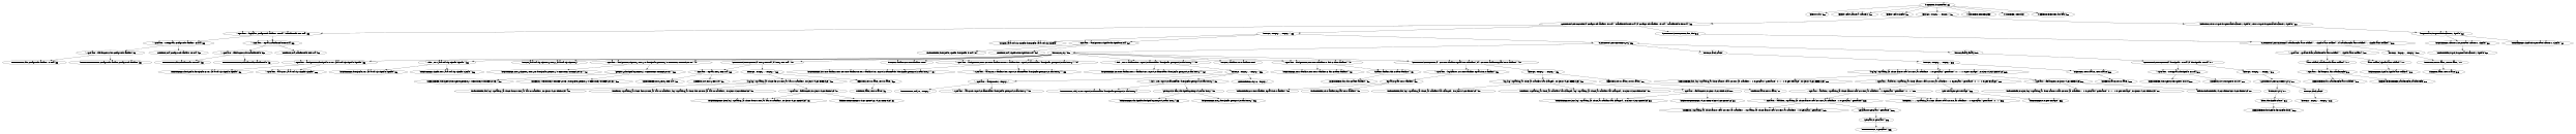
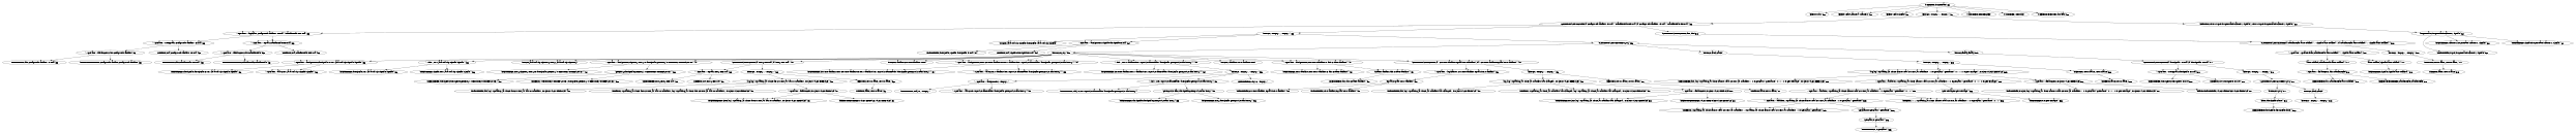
  digraph {
    n1 [label=<(METHOD,isUpToDate)<SUB>480</SUB>>]
    n2 [label=<(PARAM,this)<SUB>480</SUB>>]
    n3 [label=<(PARAM,FileScanner[] scanners)<SUB>480</SUB>>]
    n4 [label=<(PARAM,File zipFile)<SUB>480</SUB>>]
    n5 [label=<(BLOCK,&lt;empty&gt;,&lt;empty&gt;)<SUB>481</SUB>>]
    n6 [label=<(MODIFIER,PROTECTED)>]
    n7 [label=<(MODIFIER,VIRTUAL)>]
    n8 [label=<(METHOD_RETURN,boolean)<SUB>480</SUB>>]
    n9 [label=<(CONTROL_STRUCTURE,if (configuredManifest != null || manifestFile == null),if (configuredManifest != null || manifestFile == null))<SUB>483</SUB>>]
    n10 [label=<(RETURN,return super.isUpToDate(scanners, zipFile);,return super.isUpToDate(scanners, zipFile);)<SUB>521</SUB>>]
    n11 [label=<(&lt;operator&gt;.logicalOr,configuredManifest != null || manifestFile == null)<SUB>483</SUB>>]
    n12 [label=<(BLOCK,&lt;empty&gt;,&lt;empty&gt;)<SUB>483</SUB>>]
    n13 [label=<(CONTROL_STRUCTURE,else,else)<SUB>518</SUB>>]
    n14 [label=<(isUpToDate,isUpToDate(scanners, zipFile))<SUB>521</SUB>>]
    n15 [label=<(&lt;operator&gt;.notEquals,configuredManifest != null)<SUB>483</SUB>>]
    n16 [label=<(&lt;operator&gt;.equals,manifestFile == null)<SUB>483</SUB>>]
    n17 [label=<(LOCAL,java.util.zip.ZipFile theZipFile: java.util.zip.ZipFile)>]
    n18 [label=<(&lt;operator&gt;.assignment,ZipFile theZipFile = null)<SUB>484</SUB>>]
    n19 [label=<(CONTROL_STRUCTURE,try,try)<SUB>485</SUB>>]
    n20 [label=<(CONTROL_STRUCTURE,if (manifestFile.lastModified() &gt; zipFile.lastModified()),if (manifestFile.lastModified() &gt; zipFile.lastModified()))<SUB>518</SUB>>]
    n21 [label=<(&lt;operator&gt;.fieldAccess,this.configuredManifest)<SUB>483</SUB>>]
    n22 [label=<(LITERAL,null,configuredManifest != null)<SUB>483</SUB>>]
    n23 [label=<(&lt;operator&gt;.fieldAccess,this.manifestFile)<SUB>483</SUB>>]
    n24 [label=<(LITERAL,null,manifestFile == null)<SUB>483</SUB>>]
    n25 [label=<(IDENTIFIER,this,configuredManifest != null)<SUB>483</SUB>>]
    n26 [label=<(FIELD_IDENTIFIER,configuredManifest,configuredManifest)<SUB>483</SUB>>]
    n27 [label=<(IDENTIFIER,this,manifestFile == null)<SUB>483</SUB>>]
    n28 [label=<(FIELD_IDENTIFIER,manifestFile,manifestFile)<SUB>483</SUB>>]
    n29 [label=<(IDENTIFIER,theZipFile,ZipFile theZipFile = null)<SUB>484</SUB>>]
    n30 [label=<(LITERAL,null,ZipFile theZipFile = null)<SUB>484</SUB>>]
    n31 [label=<(BLOCK,try,try)<SUB>485</SUB>>]
    n32 [label=<(BLOCK,catch,catch)>]
    n33 [label=<(BLOCK,finally,finally)<SUB>509</SUB>>]
    n34 [label=<(&lt;operator&gt;.assignment,theZipFile = new java.util.zip.ZipFile(zipFile))<SUB>486</SUB>>]
    n35 [label=<(&lt;init&gt;,new java.util.zip.ZipFile(zipFile))<SUB>486</SUB>>]
    n36 [label=<(LOCAL,java.util.zip.ZipEntry entry: java.util.zip.ZipEntry)>]
    n37 [label=<(&lt;operator&gt;.assignment,ZipEntry entry = theZipFile.getEntry(&quot;META-INF/MANIFEST.MF&quot;))<SUB>487</SUB>>]
    n38 [label=<(CONTROL_STRUCTURE,if (entry == null),if (entry == null))<SUB>489</SUB>>]
    n39 [label=<(LOCAL,Manifest currentManifest: ANY)>]
    n40 [label=<(&lt;operator&gt;.assignment,ANY currentManifest = new Manifest(new InputStreamReader(theZipFile.getInputStream(entry))))<SUB>494</SUB>>]
    n41 [label=<(&lt;init&gt;,new Manifest(new InputStreamReader(theZipFile.getInputStream(entry))))<SUB>495</SUB>>]
    n42 [label=<(LOCAL,Manifest newManifest: ANY)>]
    n43 [label=<(&lt;operator&gt;.assignment,ANY newManifest = this.createManifest())<SUB>497</SUB>>]
    n44 [label=<(CONTROL_STRUCTURE,if (!currentManifest.equals(newManifest)),if (!currentManifest.equals(newManifest)))<SUB>498</SUB>>]
    n45 [label=<(BLOCK,&lt;empty&gt;,&lt;empty&gt;)<SUB>503</SUB>>]
    n46 [label=<(CONTROL_STRUCTURE,if (theZipFile != null),if (theZipFile != null))<SUB>510</SUB>>]
    n47 [label=<(IDENTIFIER,theZipFile,theZipFile = new java.util.zip.ZipFile(zipFile))<SUB>486</SUB>>]
-   n48 [label=<(&lt;operator&gt;.alloc,new java.util.zip.ZipFile(zipFile))<SUB>286</SUB>>]
+   n48 [label=<(&lt;operator&gt;.alloc,new java.util.zip.ZipFile(zipFile))<SUB>486</SUB>>]
    n49 [label=<(IDENTIFIER,theZipFile,new java.util.zip.ZipFile(zipFile))<SUB>486</SUB>>]
    n50 [label=<(IDENTIFIER,zipFile,new java.util.zip.ZipFile(zipFile))<SUB>486</SUB>>]
    n51 [label=<(IDENTIFIER,entry,ZipEntry entry = theZipFile.getEntry(&quot;META-INF/MANIFEST.MF&quot;))<SUB>487</SUB>>]
    n52 [label=<(getEntry,theZipFile.getEntry(&quot;META-INF/MANIFEST.MF&quot;))<SUB>488</SUB>>]
    n53 [label=<(&lt;operator&gt;.equals,entry == null)<SUB>489</SUB>>]
    n54 [label=<(BLOCK,&lt;empty&gt;,&lt;empty&gt;)<SUB>489</SUB>>]
    n55 [label=<(IDENTIFIER,currentManifest,ANY currentManifest = new Manifest(new InputStreamReader(theZipFile.getInputStream(entry))))<SUB>494</SUB>>]
    n56 [label=<(&lt;operator&gt;.alloc,new Manifest(new InputStreamReader(theZipFile.getInputStream(entry))))<SUB>495</SUB>>]
    n57 [label=<(IDENTIFIER,currentManifest,new Manifest(new InputStreamReader(theZipFile.getInputStream(entry))))<SUB>494</SUB>>]
    n58 [label=<(BLOCK,&lt;empty&gt;,&lt;empty&gt;)<SUB>495</SUB>>]
    n59 [label=<(IDENTIFIER,newManifest,ANY newManifest = this.createManifest())<SUB>497</SUB>>]
    n60 [label=<(createManifest,this.createManifest())<SUB>497</SUB>>]
    n61 [label=<(&lt;operator&gt;.logicalNot,!currentManifest.equals(newManifest))<SUB>498</SUB>>]
    n62 [label=<(BLOCK,&lt;empty&gt;,&lt;empty&gt;)<SUB>498</SUB>>]
    n63 [label=<(IDENTIFIER,theZipFile,theZipFile.getEntry(&quot;META-INF/MANIFEST.MF&quot;))<SUB>488</SUB>>]
    n64 [label=<(LITERAL,&quot;META-INF/MANIFEST.MF&quot;,theZipFile.getEntry(&quot;META-INF/MANIFEST.MF&quot;))<SUB>488</SUB>>]
    n65 [label=<(IDENTIFIER,entry,entry == null)<SUB>489</SUB>>]
    n66 [label=<(LITERAL,null,entry == null)<SUB>489</SUB>>]
    n67 [label=<(log,log(&quot;Updating jar since the current jar has no manifest&quot;, Project.MSG_VERBOSE))<SUB>490</SUB>>]
    n68 [label=<(RETURN,return false;,return false;)<SUB>492</SUB>>]
    n69 [label=<(IDENTIFIER,this,log(&quot;Updating jar since the current jar has no manifest&quot;, Project.MSG_VERBOSE))<SUB>490</SUB>>]
    n70 [label=<(LITERAL,&quot;Updating jar since the current jar has no manifest&quot;,log(&quot;Updating jar since the current jar has no manifest&quot;, Project.MSG_VERBOSE))<SUB>490</SUB>>]
    n71 [label=<(&lt;operator&gt;.fieldAccess,Project.MSG_VERBOSE)<SUB>491</SUB>>]
    n72 [label=<(LITERAL,false,return false;)<SUB>492</SUB>>]
    n73 [label=<(IDENTIFIER,Project,log(&quot;Updating jar since the current jar has no manifest&quot;, Project.MSG_VERBOSE))<SUB>491</SUB>>]
    n74 [label=<(FIELD_IDENTIFIER,MSG_VERBOSE,MSG_VERBOSE)<SUB>491</SUB>>]
    n75 [label=<(&lt;operator&gt;.assignment,&lt;empty&gt;)>]
    n76 [label=<(&lt;init&gt;,new InputStreamReader(theZipFile.getInputStream(entry)))<SUB>495</SUB>>]
    n77 [label=<(IDENTIFIER,$obj18,&lt;empty&gt;)>]
    n78 [label=<(IDENTIFIER,$obj18,&lt;empty&gt;)>]
    n79 [label=<(&lt;operator&gt;.alloc,new InputStreamReader(theZipFile.getInputStream(entry)))<SUB>495</SUB>>]
    n80 [label=<(IDENTIFIER,$obj18,new InputStreamReader(theZipFile.getInputStream(entry)))>]
    n81 [label=<(getInputStream,theZipFile.getInputStream(entry))<SUB>495</SUB>>]
    n82 [label=<(IDENTIFIER,theZipFile,theZipFile.getInputStream(entry))<SUB>495</SUB>>]
    n83 [label=<(IDENTIFIER,entry,theZipFile.getInputStream(entry))<SUB>496</SUB>>]
    n84 [label=<(IDENTIFIER,this,this.createManifest())<SUB>497</SUB>>]
    n85 [label=<(equals,equals(newManifest))<SUB>498</SUB>>]
    n86 [label=<(log,log(&quot;Updating jar since jar manifest has changed&quot;, Project.MSG_VERBOSE))<SUB>499</SUB>>]
    n87 [label=<(RETURN,return false;,return false;)<SUB>501</SUB>>]
    n88 [label=<(IDENTIFIER,currentManifest,equals(newManifest))<SUB>498</SUB>>]
    n89 [label=<(IDENTIFIER,newManifest,equals(newManifest))<SUB>498</SUB>>]
    n90 [label=<(IDENTIFIER,this,log(&quot;Updating jar since jar manifest has changed&quot;, Project.MSG_VERBOSE))<SUB>499</SUB>>]
    n91 [label=<(LITERAL,&quot;Updating jar since jar manifest has changed&quot;,log(&quot;Updating jar since jar manifest has changed&quot;, Project.MSG_VERBOSE))<SUB>499</SUB>>]
    n92 [label=<(&lt;operator&gt;.fieldAccess,Project.MSG_VERBOSE)<SUB>500</SUB>>]
    n93 [label=<(LITERAL,false,return false;)<SUB>501</SUB>>]
    n94 [label=<(IDENTIFIER,Project,log(&quot;Updating jar since jar manifest has changed&quot;, Project.MSG_VERBOSE))<SUB>500</SUB>>]
    n95 [label=<(FIELD_IDENTIFIER,MSG_VERBOSE,MSG_VERBOSE)<SUB>500</SUB>>]
    n96 [label=<(log,log(&quot;Updating jar since cannot read current jar manifest: &quot; + e.getClass().getName() + &quot; - &quot; + e.getMessage(), Project.MSG_VERBOSE))<SUB>505</SUB>>]
    n97 [label=<(RETURN,return false;,return false;)<SUB>508</SUB>>]
    n98 [label=<(IDENTIFIER,this,log(&quot;Updating jar since cannot read current jar manifest: &quot; + e.getClass().getName() + &quot; - &quot; + e.getMessage(), Project.MSG_VERBOSE))<SUB>505</SUB>>]
    n99 [label=<(&lt;operator&gt;.addition,&quot;Updating jar since cannot read current jar manifest: &quot; + e.getClass().getName() + &quot; - &quot; + e.getMessage())<SUB>505</SUB>>]
    n100 [label=<(&lt;operator&gt;.fieldAccess,Project.MSG_VERBOSE)<SUB>507</SUB>>]
    n101 [label=<(LITERAL,false,return false;)<SUB>508</SUB>>]
    n102 [label=<(&lt;operator&gt;.addition,&quot;Updating jar since cannot read current jar manifest: &quot; + e.getClass().getName() + &quot; - &quot;)<SUB>505</SUB>>]
    n103 [label=<(getMessage,e.getMessage())<SUB>506</SUB>>]
    n104 [label=<(IDENTIFIER,Project,log(&quot;Updating jar since cannot read current jar manifest: &quot; + e.getClass().getName() + &quot; - &quot; + e.getMessage(), Project.MSG_VERBOSE))<SUB>507</SUB>>]
    n105 [label=<(FIELD_IDENTIFIER,MSG_VERBOSE,MSG_VERBOSE)<SUB>507</SUB>>]
    n106 [label=<(&lt;operator&gt;.addition,&quot;Updating jar since cannot read current jar manifest: &quot; + e.getClass().getName())<SUB>505</SUB>>]
    n107 [label=<(LITERAL,&quot; - &quot;,&quot;Updating jar since cannot read current jar manifest: &quot; + e.getClass().getName() + &quot; - &quot;)<SUB>506</SUB>>]
    n108 [label=<(IDENTIFIER,e,e.getMessage())<SUB>506</SUB>>]
    n109 [label=<(LITERAL,&quot;Updating jar since cannot read current jar manifest: &quot;,&quot;Updating jar since cannot read current jar manifest: &quot; + e.getClass().getName())<SUB>505</SUB>>]
    n110 [label=<(getName,e.getClass().getName())<SUB>506</SUB>>]
    n111 [label=<(getClass,e.getClass())<SUB>506</SUB>>]
    n112 [label=<(IDENTIFIER,e,e.getClass())<SUB>506</SUB>>]
    n113 [label=<(&lt;operator&gt;.notEquals,theZipFile != null)<SUB>510</SUB>>]
    n114 [label=<(BLOCK,&lt;empty&gt;,&lt;empty&gt;)<SUB>510</SUB>>]
    n115 [label=<(IDENTIFIER,theZipFile,theZipFile != null)<SUB>510</SUB>>]
    n116 [label=<(LITERAL,null,theZipFile != null)<SUB>510</SUB>>]
    n117 [label=<(CONTROL_STRUCTURE,try,try)<SUB>511</SUB>>]
    n118 [label=<(BLOCK,try,try)<SUB>511</SUB>>]
    n119 [label=<(BLOCK,catch,catch)>]
    n120 [label=<(close,theZipFile.close())<SUB>512</SUB>>]
    n121 [label=<(BLOCK,&lt;empty&gt;,&lt;empty&gt;)<SUB>513</SUB>>]
    n122 [label=<(IDENTIFIER,theZipFile,theZipFile.close())<SUB>572</SUB>>]
    n123 [label=<(&lt;operator&gt;.greaterThan,manifestFile.lastModified() &gt; zipFile.lastModified())<SUB>518</SUB>>]
    n124 [label=<(BLOCK,&lt;empty&gt;,&lt;empty&gt;)<SUB>518</SUB>>]
    n125 [label=<(lastModified,manifestFile.lastModified())<SUB>518</SUB>>]
    n126 [label=<(lastModified,zipFile.lastModified())<SUB>518</SUB>>]
    n127 [label=<(RETURN,return false;,return false;)<SUB>519</SUB>>]
    n128 [label=<(&lt;operator&gt;.fieldAccess,this.manifestFile)<SUB>518</SUB>>]
    n129 [label=<(IDENTIFIER,zipFile,zipFile.lastModified())<SUB>518</SUB>>]
    n130 [label=<(IDENTIFIER,this,manifestFile.lastModified())<SUB>518</SUB>>]
    n131 [label=<(FIELD_IDENTIFIER,manifestFile,manifestFile)<SUB>518</SUB>>]
    n132 [label=<(LITERAL,false,return false;)<SUB>519</SUB>>]
    n133 [label=<(IDENTIFIER,super,isUpToDate(scanners, zipFile))<SUB>521</SUB>>]
    n134 [label=<(IDENTIFIER,scanners,isUpToDate(scanners, zipFile))<SUB>521</SUB>>]
    n135 [label=<(IDENTIFIER,zipFile,isUpToDate(scanners, zipFile))<SUB>521</SUB>>]
    n1 -> n2
    n1 -> n3
    n1 -> n4
    n1 -> n5
    n1 -> n6
    n1 -> n7
    n1 -> n8
    n5 -> n9
    n5 -> n10
    n9 -> n11
    n9 -> n12
    n9 -> n13
    n10 -> n14
    n11 -> n15
    n11 -> n16
    n12 -> n17
    n12 -> n18
    n12 -> n19
    n13 -> n20
-   n134 -> n133
+   n14 -> n133
    n14 -> n134
    n14 -> n135
    n15 -> n21
    n15 -> n22
    n16 -> n23
    n16 -> n24
    n18 -> n29
    n18 -> n30
    n19 -> n31
    n19 -> n32
    n19 -> n33
    n20 -> n123
    n20 -> n124
    n21 -> n25
    n21 -> n26
    n23 -> n27
    n23 -> n28
    n31 -> n34
    n31 -> n35
    n31 -> n36
    n31 -> n37
    n31 -> n38
    n31 -> n39
    n31 -> n40
    n31 -> n41
    n31 -> n42
    n31 -> n43
    n31 -> n44
    n32 -> n45
    n33 -> n46
    n34 -> n47
    n34 -> n48
    n35 -> n49
    n35 -> n50
    n37 -> n51
    n37 -> n52
    n38 -> n53
    n38 -> n54
    n40 -> n55
    n40 -> n56
    n41 -> n57
    n41 -> n58
    n43 -> n59
    n43 -> n60
    n44 -> n61
    n44 -> n62
    n45 -> n96
    n45 -> n97
    n46 -> n113
    n46 -> n114
    n52 -> n63
    n52 -> n64
    n53 -> n65
    n53 -> n66
    n54 -> n67
    n54 -> n68
    n58 -> n75
    n58 -> n76
    n58 -> n77
    n60 -> n84
    n61 -> n85
    n62 -> n86
    n62 -> n87
    n67 -> n69
    n67 -> n70
    n67 -> n71
    n68 -> n72
    n71 -> n73
    n71 -> n74
    n75 -> n78
    n75 -> n79
    n76 -> n80
    n76 -> n81
    n81 -> n82
    n81 -> n83
    n85 -> n88
    n85 -> n89
    n86 -> n90
    n86 -> n91
    n86 -> n92
    n87 -> n93
    n92 -> n94
    n92 -> n95
    n96 -> n98
    n96 -> n99
    n96 -> n100
    n97 -> n101
    n99 -> n102
    n99 -> n103
    n100 -> n104
    n100 -> n105
    n102 -> n106
    n102 -> n107
    n103 -> n108
    n106 -> n109
    n106 -> n110
    n110 -> n111
    n111 -> n112
    n113 -> n115
    n113 -> n116
    n114 -> n117
    n117 -> n118
    n117 -> n119
    n118 -> n120
    n119 -> n121
    n120 -> n122
    n123 -> n125
    n123 -> n126
    n124 -> n127
    n125 -> n128
    n126 -> n129
    n127 -> n132
    n128 -> n130
    n128 -> n131
  }
